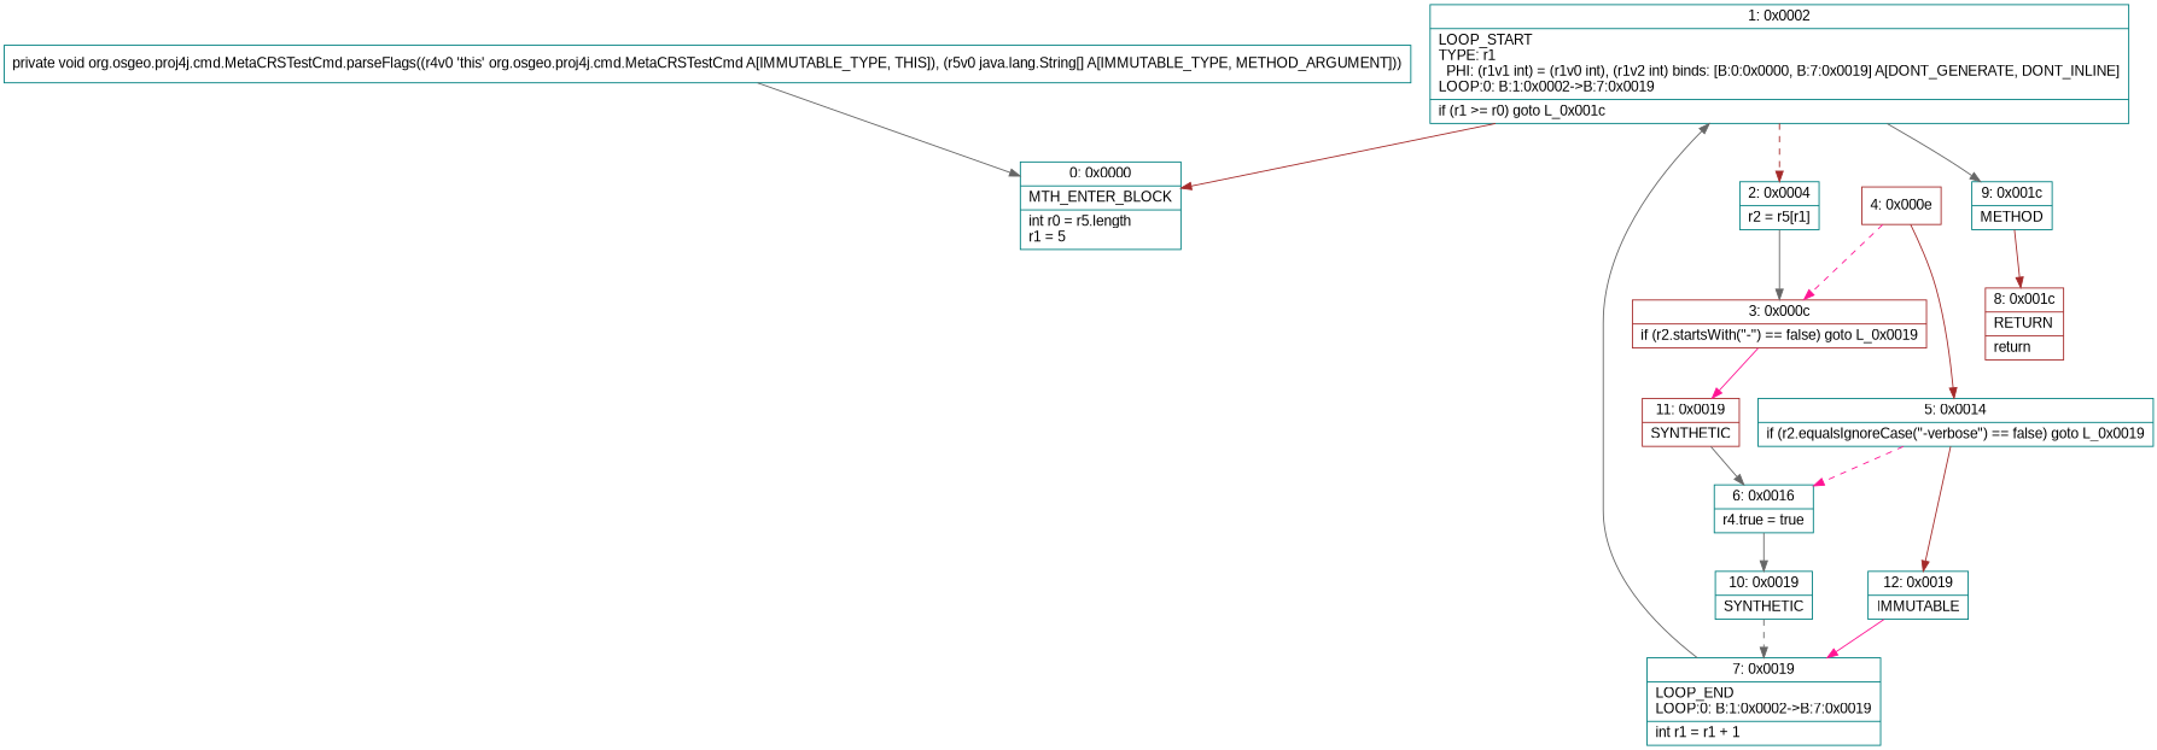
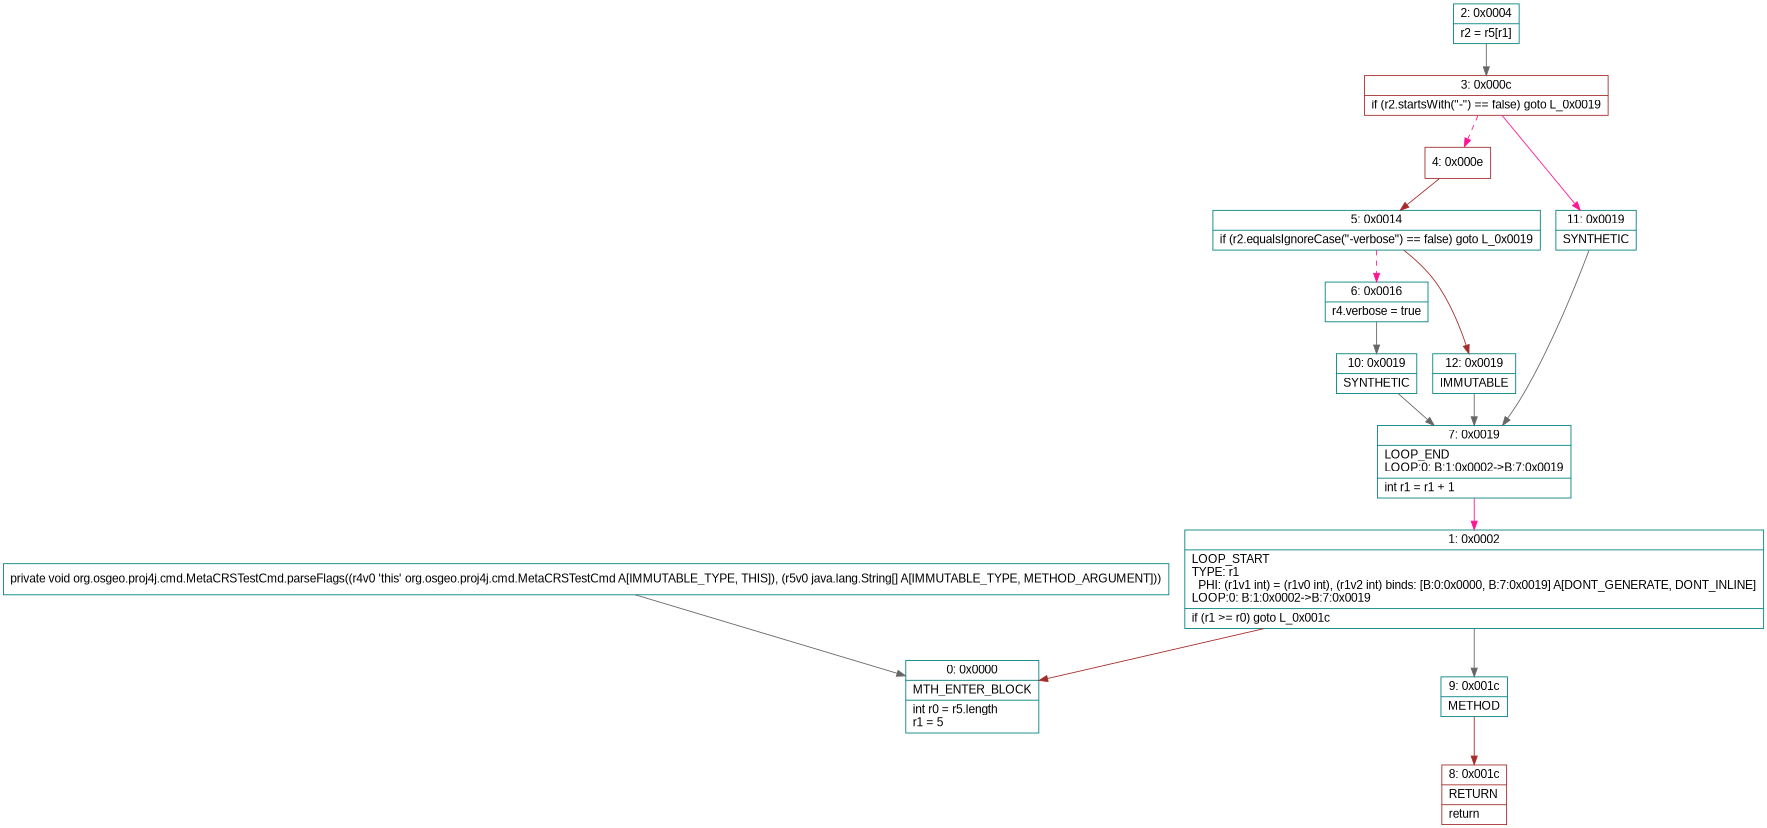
  digraph {
    fontname="Liberation Sans"
    node [color=teal fontname="Liberation Sans" shape=record]
    edge [color=gray40 fontname="Liberation Sans"]
    n1 [label="{0\:\ 0x0000|MTH_ENTER_BLOCK\l|int r0 = r5.length\lr1 = 5\l}"]
    n2 [label="{1\:\ 0x0002|LOOP_START\lTYPE: r1 \l  PHI: (r1v1 int) = (r1v0 int), (r1v2 int) binds: [B:0:0x0000, B:7:0x0019] A[DONT_GENERATE, DONT_INLINE]\lLOOP:0: B:1:0x0002\-\>B:7:0x0019\l|if (r1 \>= r0) goto L_0x001c\l}"]
    n3 [label="{2\:\ 0x0004|r2 = r5[r1]\l}"]
    n4 [label="{9\:\ 0x001c|METHOD\l}"]
    n5 [color=brown label="{3\:\ 0x000c|if (r2.startsWith(\"\-\") == false) goto L_0x0019\l}"]
    n6 [color=brown label="{8\:\ 0x001c|RETURN\l|return\l}"]
    n7 [color=brown label="{4\:\ 0x000e}"]
-   n8 [color=brown label="{11\:\ 0x0019|SYNTHETIC\l}"]
+   n8 [label="{11\:\ 0x0019|SYNTHETIC\l}"]
    n9 [label="{5\:\ 0x0014|if (r2.equalsIgnoreCase(\"\-verbose\") == false) goto L_0x0019\l}"]
    n10 [label="{7\:\ 0x0019|LOOP_END\lLOOP:0: B:1:0x0002\-\>B:7:0x0019\l|int r1 = r1 + 1\l}"]
-   n11 [label="{6\:\ 0x0016|r4.true = true\l}"]
+   n11 [label="{6\:\ 0x0016|r4.verbose = true\l}"]
    n12 [label="{12\:\ 0x0019|IMMUTABLE\l}"]
    n13 [label="{10\:\ 0x0019|SYNTHETIC\l}"]
    n14 [label="{private void org.osgeo.proj4j.cmd.MetaCRSTestCmd.parseFlags((r4v0 'this' org.osgeo.proj4j.cmd.MetaCRSTestCmd A[IMMUTABLE_TYPE, THIS]), (r5v0 java.lang.String[] A[IMMUTABLE_TYPE, METHOD_ARGUMENT])) }"]
    n2 -> n1 [color=brown]
-   n2 -> n3 [color=brown style=dashed]
    n2 -> n4
    n3 -> n5
    n4 -> n6 [color=brown]
-   n7 -> n5 [color=deeppink style=dashed]
+   n5 -> n7 [color=deeppink style=dashed]
    n5 -> n8 [color=deeppink]
    n7 -> n9 [color=brown]
-   n8 -> n11
+   n8 -> n10
    n9 -> n11 [color=deeppink style=dashed]
    n9 -> n12 [color=brown]
-   n10 -> n2
+   n10 -> n2 [color=deeppink]
    n11 -> n13
-   n12 -> n10 [color=deeppink]
-   n13 -> n10 [style=dashed]
+   n12 -> n10
+   n13 -> n10
    n14 -> n1
  }
